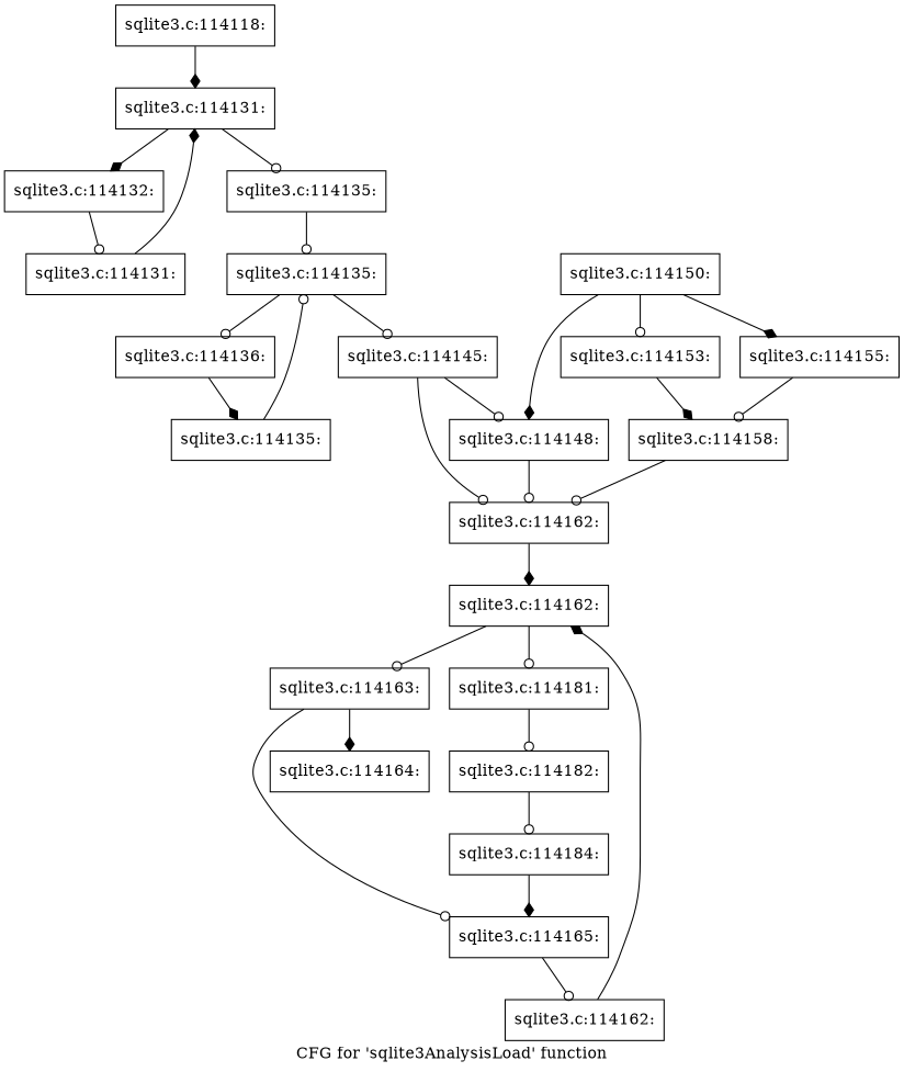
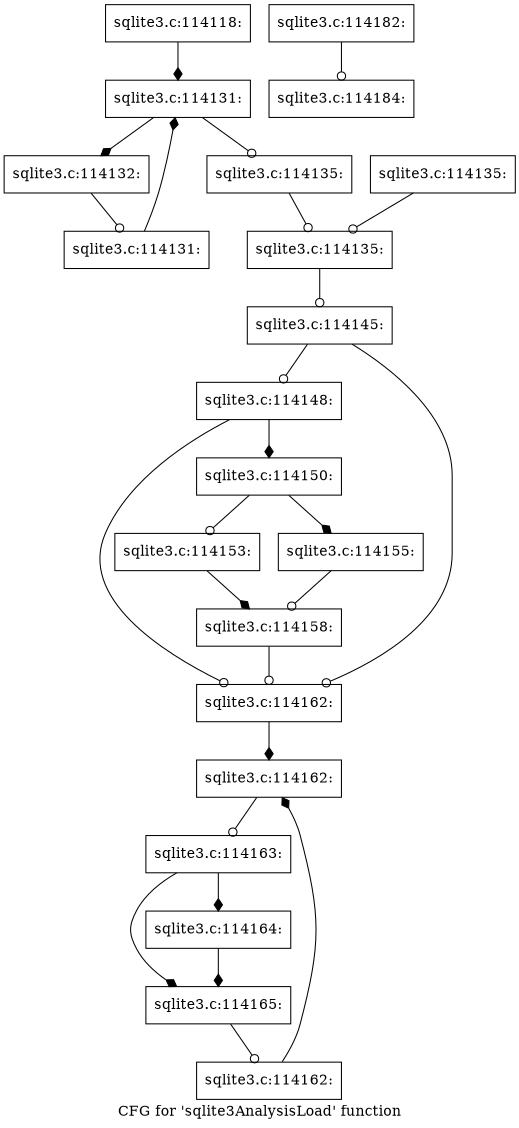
  digraph {
    label="CFG for 'sqlite3AnalysisLoad' function"
    node [shape=record]
    edge [arrowhead=odot]
    n1 [label="{sqlite3.c:114118:}"]
    n2 [label="{sqlite3.c:114131:}"]
    n3 [label="{sqlite3.c:114132:}"]
    n4 [label="{sqlite3.c:114135:}"]
    n5 [label="{sqlite3.c:114131:}"]
    n6 [label="{sqlite3.c:114135:}"]
-   n7 [label="{sqlite3.c:114136:}"]
    n8 [label="{sqlite3.c:114145:}"]
    n9 [label="{sqlite3.c:114135:}"]
    n10 [label="{sqlite3.c:114148:}"]
    n11 [label="{sqlite3.c:114162:}"]
    n12 [label="{sqlite3.c:114150:}"]
    n13 [label="{sqlite3.c:114162:}"]
    n14 [label="{sqlite3.c:114153:}"]
    n15 [label="{sqlite3.c:114155:}"]
    n16 [label="{sqlite3.c:114163:}"]
-   n17 [label="{sqlite3.c:114181:}"]
    n18 [label="{sqlite3.c:114158:}"]
    n19 [label="{sqlite3.c:114165:}"]
    n20 [label="{sqlite3.c:114164:}"]
    n21 [label="{sqlite3.c:114182:}"]
    n22 [label="{sqlite3.c:114162:}"]
    n23 [label="{sqlite3.c:114184:}"]
    n1 -> n2 [arrowhead=diamond]
    n2 -> n3 [arrowhead=diamond]
    n2 -> n4
    n3 -> n5
    n4 -> n6
    n5 -> n2 [arrowhead=diamond]
-   n6 -> n7
    n6 -> n8
-   n7 -> n9 [arrowhead=diamond]
    n8 -> n10
    n8 -> n11
    n9 -> n6
    n10 -> n11
-   n12 -> n10 [arrowhead=diamond]
+   n10 -> n12 [arrowhead=diamond]
    n11 -> n13 [arrowhead=diamond]
    n12 -> n14
    n12 -> n15 [arrowhead=diamond]
    n13 -> n16
-   n13 -> n17
    n14 -> n18 [arrowhead=diamond]
    n15 -> n18
-   n16 -> n19
+   n16 -> n19 [arrowhead=diamond]
    n16 -> n20 [arrowhead=diamond]
-   n17 -> n21
    n18 -> n11
    n19 -> n22
-   n23 -> n19 [arrowhead=diamond]
+   n20 -> n19 [arrowhead=diamond]
    n21 -> n23
    n22 -> n13 [arrowhead=diamond]
  }
